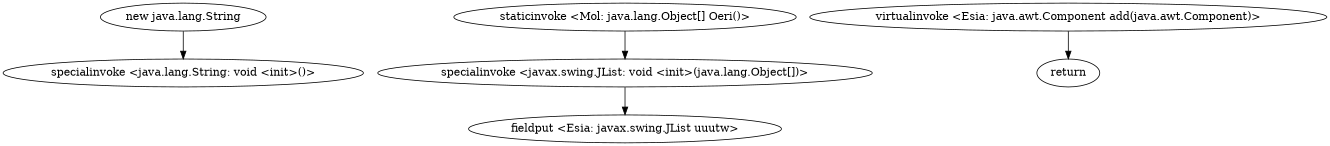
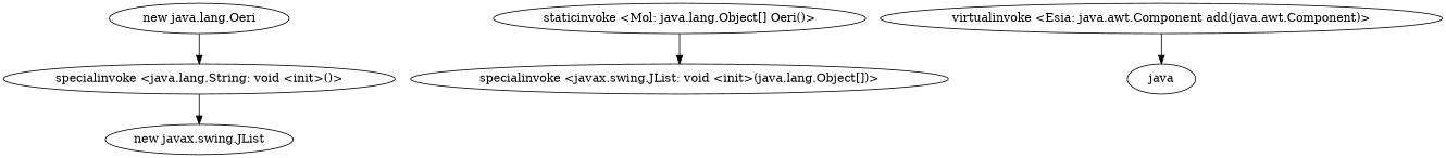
  digraph {
-   "new java.lang.String"
+   "new java.lang.String" [label="new java.lang.Oeri"]
    "specialinvoke <java.lang.String: void <init>()>"
+   "new javax.swing.JList"
    "staticinvoke <Mol: java.lang.Object[] Oeri()>"
    "specialinvoke <javax.swing.JList: void <init>(java.lang.Object[])>"
-   "fieldput <Esia: javax.swing.JList uuutw>"
    "virtualinvoke <Esia: java.awt.Component add(java.awt.Component)>"
-   return
+   return [label=java]
    "new java.lang.String" -> "specialinvoke <java.lang.String: void <init>()>"
+   "specialinvoke <java.lang.String: void <init>()>" -> "new javax.swing.JList"
    "staticinvoke <Mol: java.lang.Object[] Oeri()>" -> "specialinvoke <javax.swing.JList: void <init>(java.lang.Object[])>"
-   "specialinvoke <javax.swing.JList: void <init>(java.lang.Object[])>" -> "fieldput <Esia: javax.swing.JList uuutw>"
    "virtualinvoke <Esia: java.awt.Component add(java.awt.Component)>" -> return
  }
